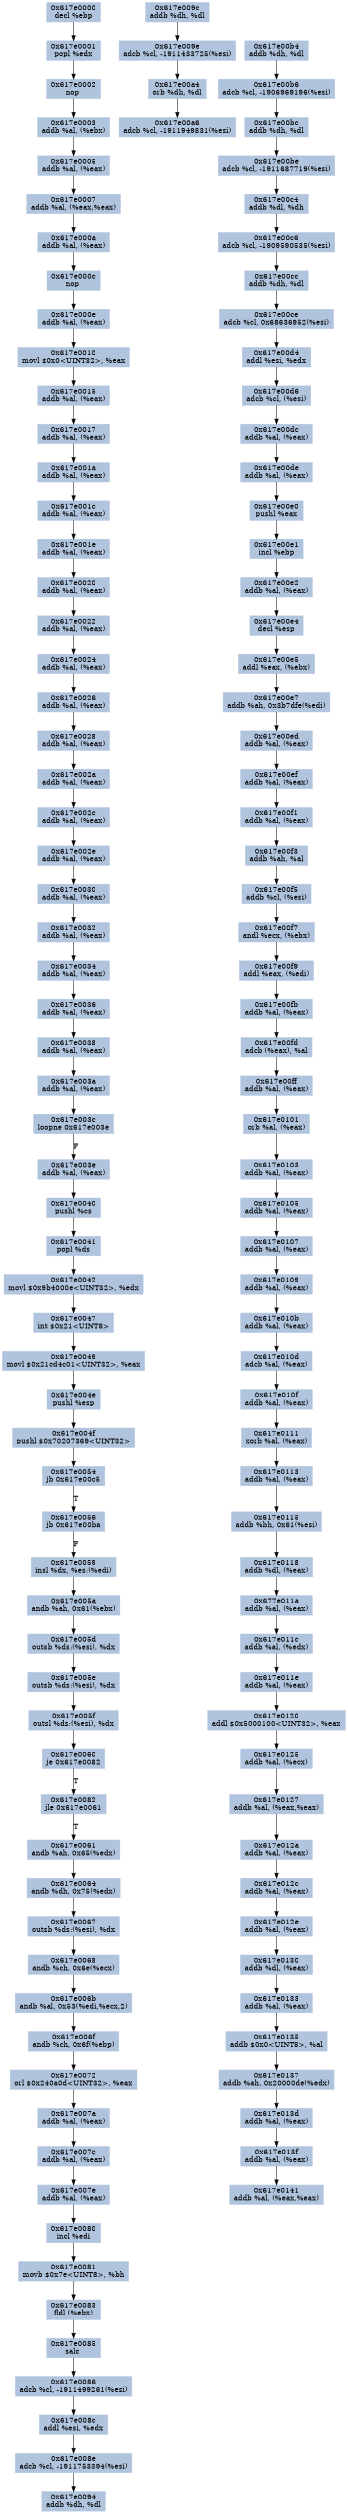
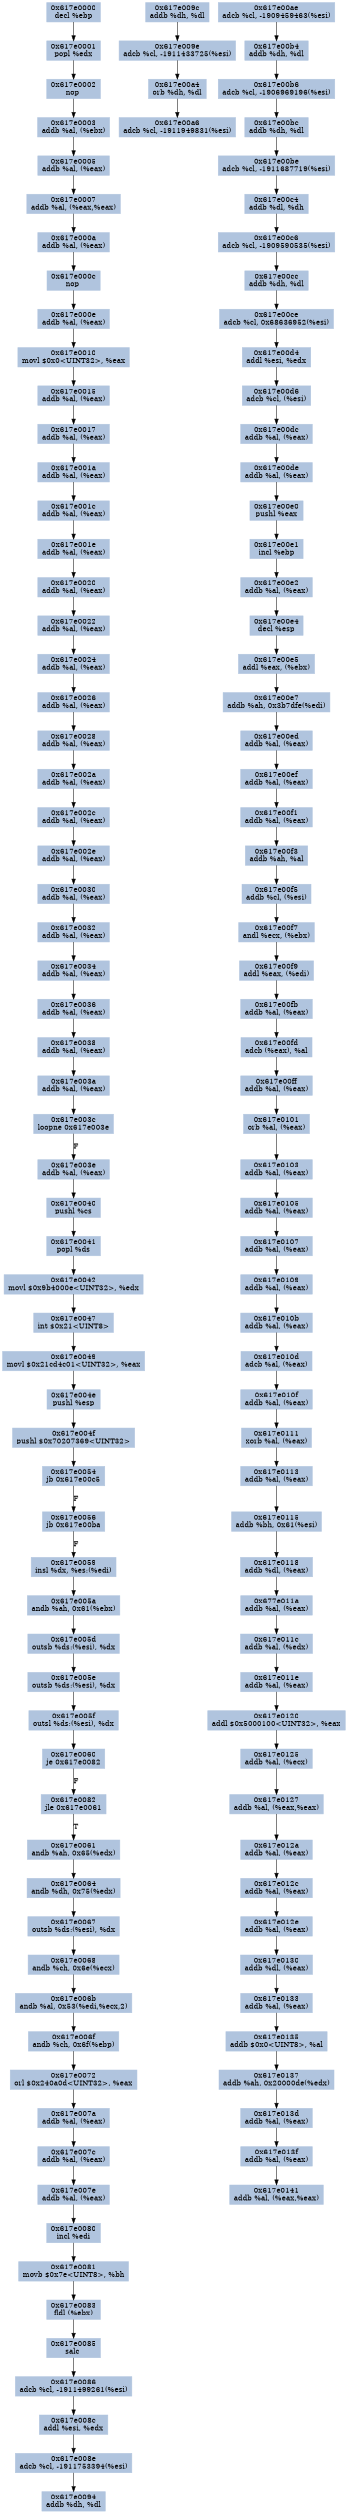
  digraph {
    node [color=lightsteelblue fillcolor=lightsteelblue shape=rectangle style=filled]
    edge [color="#000000"]
    n1 [label="0x617e0000\ndecl %ebp"]
    n2 [label="0x617e0001\npopl %edx"]
    n3 [label="0x617e0002\nnop "]
    n4 [label="0x617e0003\naddb %al, (%ebx)"]
    n5 [label="0x617e0005\naddb %al, (%eax)"]
    n6 [label="0x617e0007\naddb %al, (%eax,%eax)"]
    n7 [label="0x617e000a\naddb %al, (%eax)"]
    n8 [label="0x617e000c\nnop "]
    n9 [label="0x617e000e\naddb %al, (%eax)"]
    n10 [label="0x617e0010\nmovl $0x0<UINT32>, %eax"]
    n11 [label="0x617e0015\naddb %al, (%eax)"]
    n12 [label="0x617e0017\naddb %al, (%eax)"]
    n13 [label="0x617e001a\naddb %al, (%eax)"]
    n14 [label="0x617e001c\naddb %al, (%eax)"]
    n15 [label="0x617e001e\naddb %al, (%eax)"]
    n16 [label="0x617e0020\naddb %al, (%eax)"]
    n17 [label="0x617e0022\naddb %al, (%eax)"]
    n18 [label="0x617e0024\naddb %al, (%eax)"]
    n19 [label="0x617e0026\naddb %al, (%eax)"]
    n20 [label="0x617e0028\naddb %al, (%eax)"]
    n21 [label="0x617e002a\naddb %al, (%eax)"]
    n22 [label="0x617e002c\naddb %al, (%eax)"]
    n23 [label="0x617e002e\naddb %al, (%eax)"]
    n24 [label="0x617e0030\naddb %al, (%eax)"]
    n25 [label="0x617e0032\naddb %al, (%eax)"]
    n26 [label="0x617e0034\naddb %al, (%eax)"]
    n27 [label="0x617e0036\naddb %al, (%eax)"]
    n28 [label="0x617e0038\naddb %al, (%eax)"]
    n29 [label="0x617e003a\naddb %al, (%eax)"]
    n30 [label="0x617e003c\nloopne 0x617e003e"]
    n31 [label="0x617e003e\naddb %al, (%eax)"]
    n32 [label="0x617e0040\npushl %cs"]
    n33 [label="0x617e0041\npopl %ds"]
    n34 [label="0x617e0042\nmovl $0x9b4000e<UINT32>, %edx"]
    n35 [label="0x617e0047\nint $0x21<UINT8>"]
    n36 [label="0x617e0049\nmovl $0x21cd4c01<UINT32>, %eax"]
    n37 [label="0x617e004e\npushl %esp"]
    n38 [label="0x617e004f\npushl $0x70207369<UINT32>"]
    n39 [label="0x617e0054\njb 0x617e00c5"]
    n40 [label="0x617e0056\njb 0x617e00ba"]
    n41 [label="0x617e0059\ninsl %dx, %es:(%edi)"]
    n42 [label="0x617e005a\nandb %ah, 0x61(%ebx)"]
    n43 [label="0x617e005d\noutsb %ds:(%esi), %dx"]
    n44 [label="0x617e005e\noutsb %ds:(%esi), %dx"]
    n45 [label="0x617e005f\noutsl %ds:(%esi), %dx"]
    n46 [label="0x617e0060\nje 0x617e0082"]
    n47 [label="0x617e0082\njle 0x617e0061"]
    n48 [label="0x617e0061\nandb %ah, 0x65(%edx)"]
    n49 [label="0x617e0064\nandb %dh, 0x75(%edx)"]
    n50 [label="0x617e0067\noutsb %ds:(%esi), %dx"]
    n51 [label="0x617e0068\nandb %ch, 0x6e(%ecx)"]
    n52 [label="0x617e006b\nandb %al, 0x53(%edi,%ecx,2)"]
    n53 [label="0x617e006f\nandb %ch, 0x6f(%ebp)"]
    n54 [label="0x617e0072\norl $0x240a0d<UINT32>, %eax"]
    n55 [label="0x617e007a\naddb %al, (%eax)"]
    n56 [label="0x617e007c\naddb %al, (%eax)"]
    n57 [label="0x617e007e\naddb %al, (%eax)"]
    n58 [label="0x617e0080\nincl %edi"]
    n59 [label="0x617e0081\nmovb $0x7e<UINT8>, %bh"]
    n60 [label="0x617e0083\nfldl (%ebx)"]
    n61 [label="0x617e0085\nsalc "]
    n62 [label="0x617e0086\nadcb %cl, -1911499261(%esi)"]
    n63 [label="0x617e008c\naddl %esi, %edx"]
    n64 [label="0x617e008e\nadcb %cl, -1911753394(%esi)"]
    n65 [label="0x617e0094\naddb %dh, %dl"]
    n66 [label="0x617e009c\naddb %dh, %dl"]
    n67 [label="0x617e009e\nadcb %cl, -1911433725(%esi)"]
    n68 [label="0x617e00a4\norb %dh, %dl"]
    n69 [label="0x617e00a6\nadcb %cl, -1911949831(%esi)"]
+   n70 [label="0x617e00ae\nadcb %cl, -1909459463(%esi)"]
    n71 [label="0x617e00b4\naddb %dh, %dl"]
    n72 [label="0x617e00b6\nadcb %cl, -1906969196(%esi)"]
    n73 [label="0x617e00bc\naddb %dh, %dl"]
    n74 [label="0x617e00be\nadcb %cl, -1911687719(%esi)"]
    n75 [label="0x617e00c4\naddb %dl, %dh"]
    n76 [label="0x617e00c6\nadcb %cl, -1909590535(%esi)"]
    n77 [label="0x617e00cc\naddb %dh, %dl"]
    n78 [label="0x617e00ce\nadcb %cl, 0x68636952(%esi)"]
    n79 [label="0x617e00d4\naddl %esi, %edx"]
    n80 [label="0x617e00d6\nadcb %cl, (%esi)"]
    n81 [label="0x617e00dc\naddb %al, (%eax)"]
    n82 [label="0x617e00de\naddb %al, (%eax)"]
    n83 [label="0x617e00e0\npushl %eax"]
    n84 [label="0x617e00e1\nincl %ebp"]
    n85 [label="0x617e00e2\naddb %al, (%eax)"]
    n86 [label="0x617e00e4\ndecl %esp"]
    n87 [label="0x617e00e5\naddl %eax, (%ebx)"]
    n88 [label="0x617e00e7\naddb %ah, 0x3b7dfe(%edi)"]
    n89 [label="0x617e00ed\naddb %al, (%eax)"]
    n90 [label="0x617e00ef\naddb %al, (%eax)"]
    n91 [label="0x617e00f1\naddb %al, (%eax)"]
    n92 [label="0x617e00f3\naddb %ah, %al"]
    n93 [label="0x617e00f5\naddb %cl, (%esi)"]
    n94 [label="0x617e00f7\nandl %ecx, (%ebx)"]
    n95 [label="0x617e00f9\naddl %eax, (%edi)"]
    n96 [label="0x617e00fb\naddb %al, (%eax)"]
    n97 [label="0x617e00fd\nadcb (%eax), %al"]
    n98 [label="0x617e00ff\naddb %al, (%eax)"]
    n99 [label="0x617e0101\norb %al, (%eax)"]
    n100 [label="0x617e0103\naddb %al, (%eax)"]
    n101 [label="0x617e0105\naddb %al, (%eax)"]
    n102 [label="0x617e0107\naddb %al, (%eax)"]
    n103 [label="0x617e0109\naddb %al, (%eax)"]
    n104 [label="0x617e010b\naddb %al, (%eax)"]
    n105 [label="0x617e010d\nadcb %al, (%eax)"]
    n106 [label="0x617e010f\naddb %al, (%eax)"]
    n107 [label="0x617e0111\nxorb %al, (%eax)"]
    n108 [label="0x617e0113\naddb %al, (%eax)"]
    n109 [label="0x617e0115\naddb %bh, 0x61(%esi)"]
    n110 [label="0x617e0118\naddb %dl, (%eax)"]
    n111 [label="0x677e011a\naddb %al, (%eax)"]
    n112 [label="0x617e011c\naddb %al, (%edx)"]
    n113 [label="0x617e011e\naddb %al, (%eax)"]
    n114 [label="0x617e0120\naddl $0x5000100<UINT32>, %eax"]
    n115 [label="0x617e0125\naddb %al, (%ecx)"]
    n116 [label="0x617e0127\naddb %al, (%eax,%eax)"]
    n117 [label="0x617e012a\naddb %al, (%eax)"]
    n118 [label="0x617e012c\naddb %al, (%eax)"]
    n119 [label="0x617e012e\naddb %al, (%eax)"]
    n120 [label="0x617e0130\naddb %dl, (%eax)"]
    n121 [label="0x617e0133\naddb %al, (%eax)"]
    n122 [label="0x617e0135\naddb $0x0<UINT8>, %al"]
    n123 [label="0x617e0137\naddb %ah, 0x20000de(%edx)"]
    n124 [label="0x617e013d\naddb %al, (%eax)"]
    n125 [label="0x617e013f\naddb %al, (%eax)"]
    n126 [label="0x617e0141\naddb %al, (%eax,%eax)"]
    n1 -> n2
    n2 -> n3
    n3 -> n4
    n4 -> n5
    n5 -> n6
    n6 -> n7
    n7 -> n8
    n8 -> n9
    n9 -> n10
    n10 -> n11
    n11 -> n12
    n12 -> n13
    n13 -> n14
    n14 -> n15
    n15 -> n16
    n16 -> n17
    n17 -> n18
    n18 -> n19
    n19 -> n20
    n20 -> n21
    n21 -> n22
    n22 -> n23
    n23 -> n24
    n24 -> n25
    n25 -> n26
    n26 -> n27
    n27 -> n28
    n28 -> n29
    n29 -> n30
    n30 -> n31 [label=F]
    n31 -> n32
    n32 -> n33
    n33 -> n34
    n34 -> n35
    n35 -> n36
    n36 -> n37
    n37 -> n38
    n38 -> n39
-   n39 -> n40 [label=T]
+   n39 -> n40 [label=F]
    n40 -> n41 [label=F]
    n41 -> n42
    n42 -> n43
    n43 -> n44
    n44 -> n45
    n45 -> n46
-   n46 -> n47 [label=T]
+   n46 -> n47 [label=F]
    n47 -> n48 [label=T]
    n48 -> n49
    n49 -> n50
    n50 -> n51
    n51 -> n52
    n52 -> n53
    n53 -> n54
    n54 -> n55
    n55 -> n56
    n56 -> n57
    n57 -> n58
    n58 -> n59
    n59 -> n60
    n60 -> n61
    n61 -> n62
    n62 -> n63
    n63 -> n64
    n64 -> n65
    n66 -> n67
    n67 -> n68
    n68 -> n69
+   n70 -> n71
    n71 -> n72
    n72 -> n73
    n73 -> n74
    n74 -> n75
    n75 -> n76
    n76 -> n77
    n77 -> n78
    n78 -> n79
    n79 -> n80
    n80 -> n81
    n81 -> n82
    n82 -> n83
    n83 -> n84
    n84 -> n85
    n85 -> n86
    n86 -> n87
    n87 -> n88
    n88 -> n89
    n89 -> n90
    n90 -> n91
    n91 -> n92
    n92 -> n93
    n93 -> n94
    n94 -> n95
    n95 -> n96
    n96 -> n97
    n97 -> n98
    n98 -> n99
    n99 -> n100
    n100 -> n101
    n101 -> n102
    n102 -> n103
    n103 -> n104
    n104 -> n105
    n105 -> n106
    n106 -> n107
    n107 -> n108
    n108 -> n109
    n109 -> n110
    n110 -> n111
    n111 -> n112
    n112 -> n113
    n113 -> n114
    n114 -> n115
    n115 -> n116
    n116 -> n117
    n117 -> n118
    n118 -> n119
    n119 -> n120
    n120 -> n121
    n121 -> n122
    n122 -> n123
    n123 -> n124
    n124 -> n125
    n125 -> n126
  }
